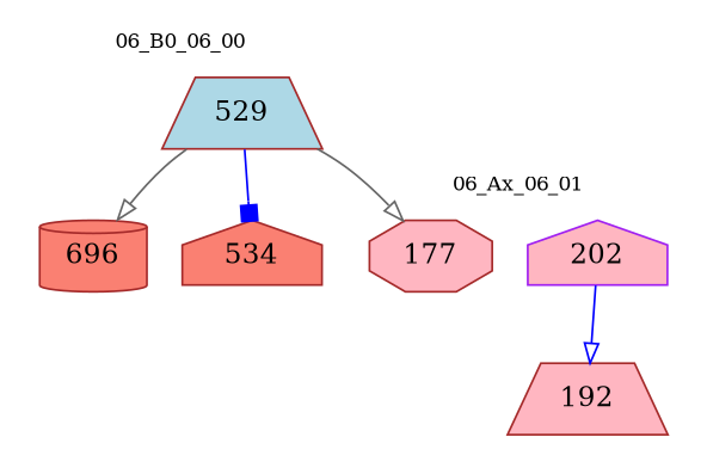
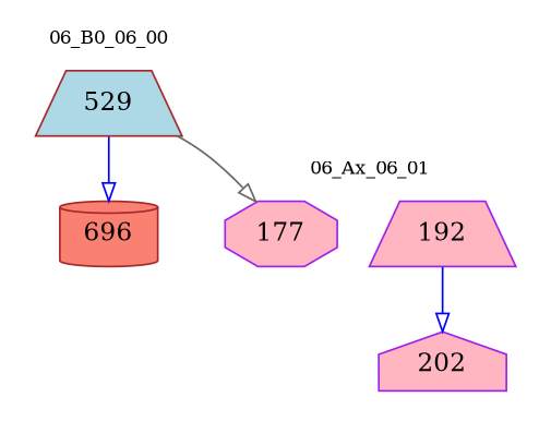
  digraph {
    node [color=brown fillcolor=lightpink shape=trapezium style=filled]
    edge [arrowhead=onormal color=blue]
-   n1 [label=192]
+   n1 [color=purple label=192]
    n2 [color=purple label=202 shape=house]
-   n3 [label=177 shape=octagon]
+   n3 [color=purple label=177 shape=octagon]
    n4 [fillcolor=lightblue label=529]
    n5 [fillcolor=salmon label=696 shape=cylinder]
-   n6 [fillcolor=salmon label=534 shape=house]
    subgraph cluster_1 {
      color=white
      fontsize=10
      label="06_Ax_06_01"
      n1
      n2
      n3
    }
    subgraph cluster_2 {
      color=white
      fontsize=10
      label="06_B0_06_00"
      n4
      n5
-     n6
    }
-   n2 -> n1
+   n1 -> n2
    n4 -> n3 [color=gray40]
-   n4 -> n5 [color=gray40]
-   n4 -> n6 [arrowhead=box]
+   n4 -> n5
  }
